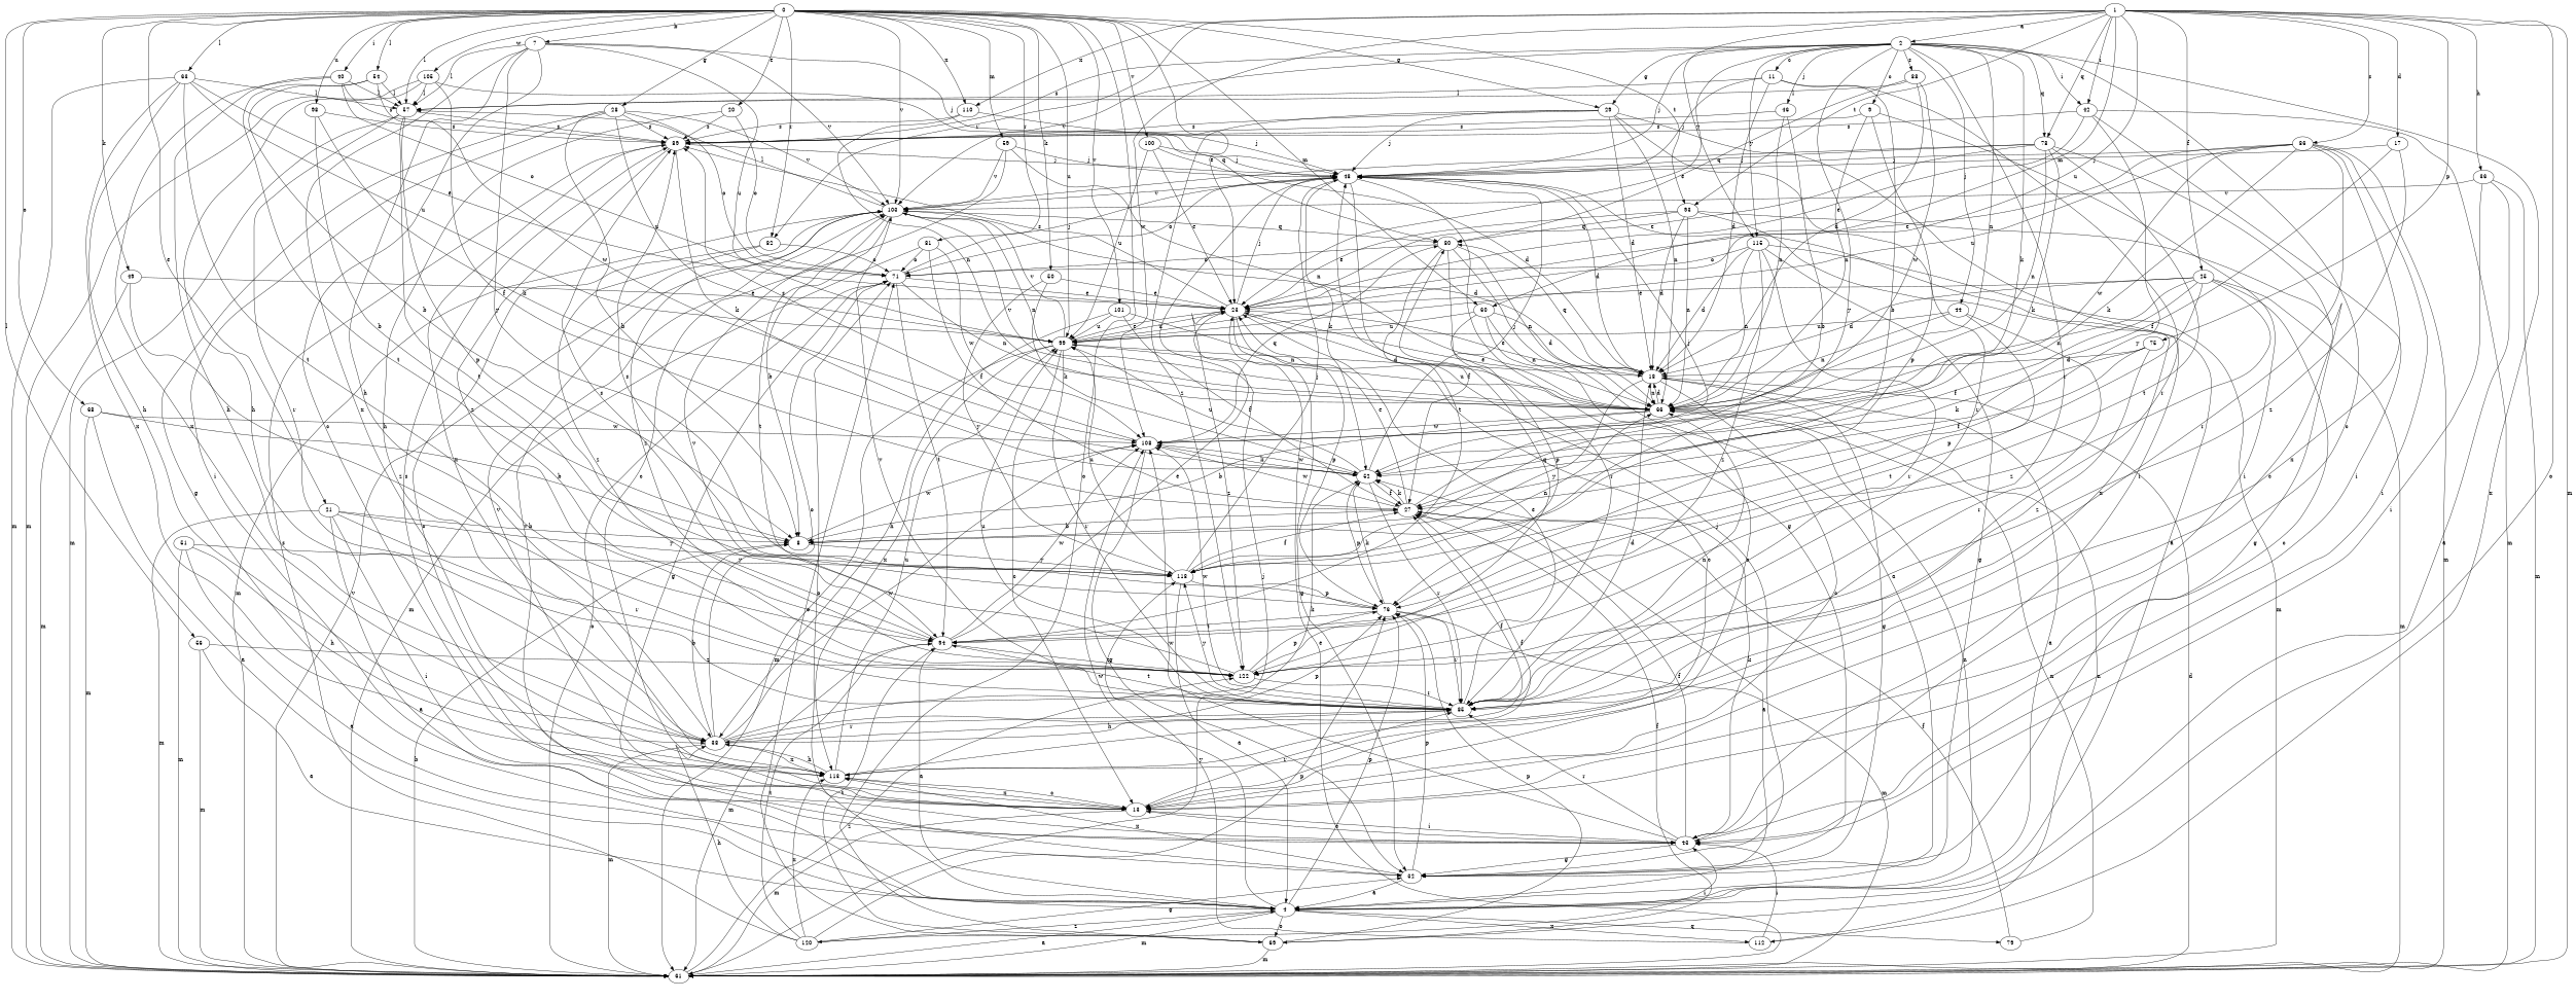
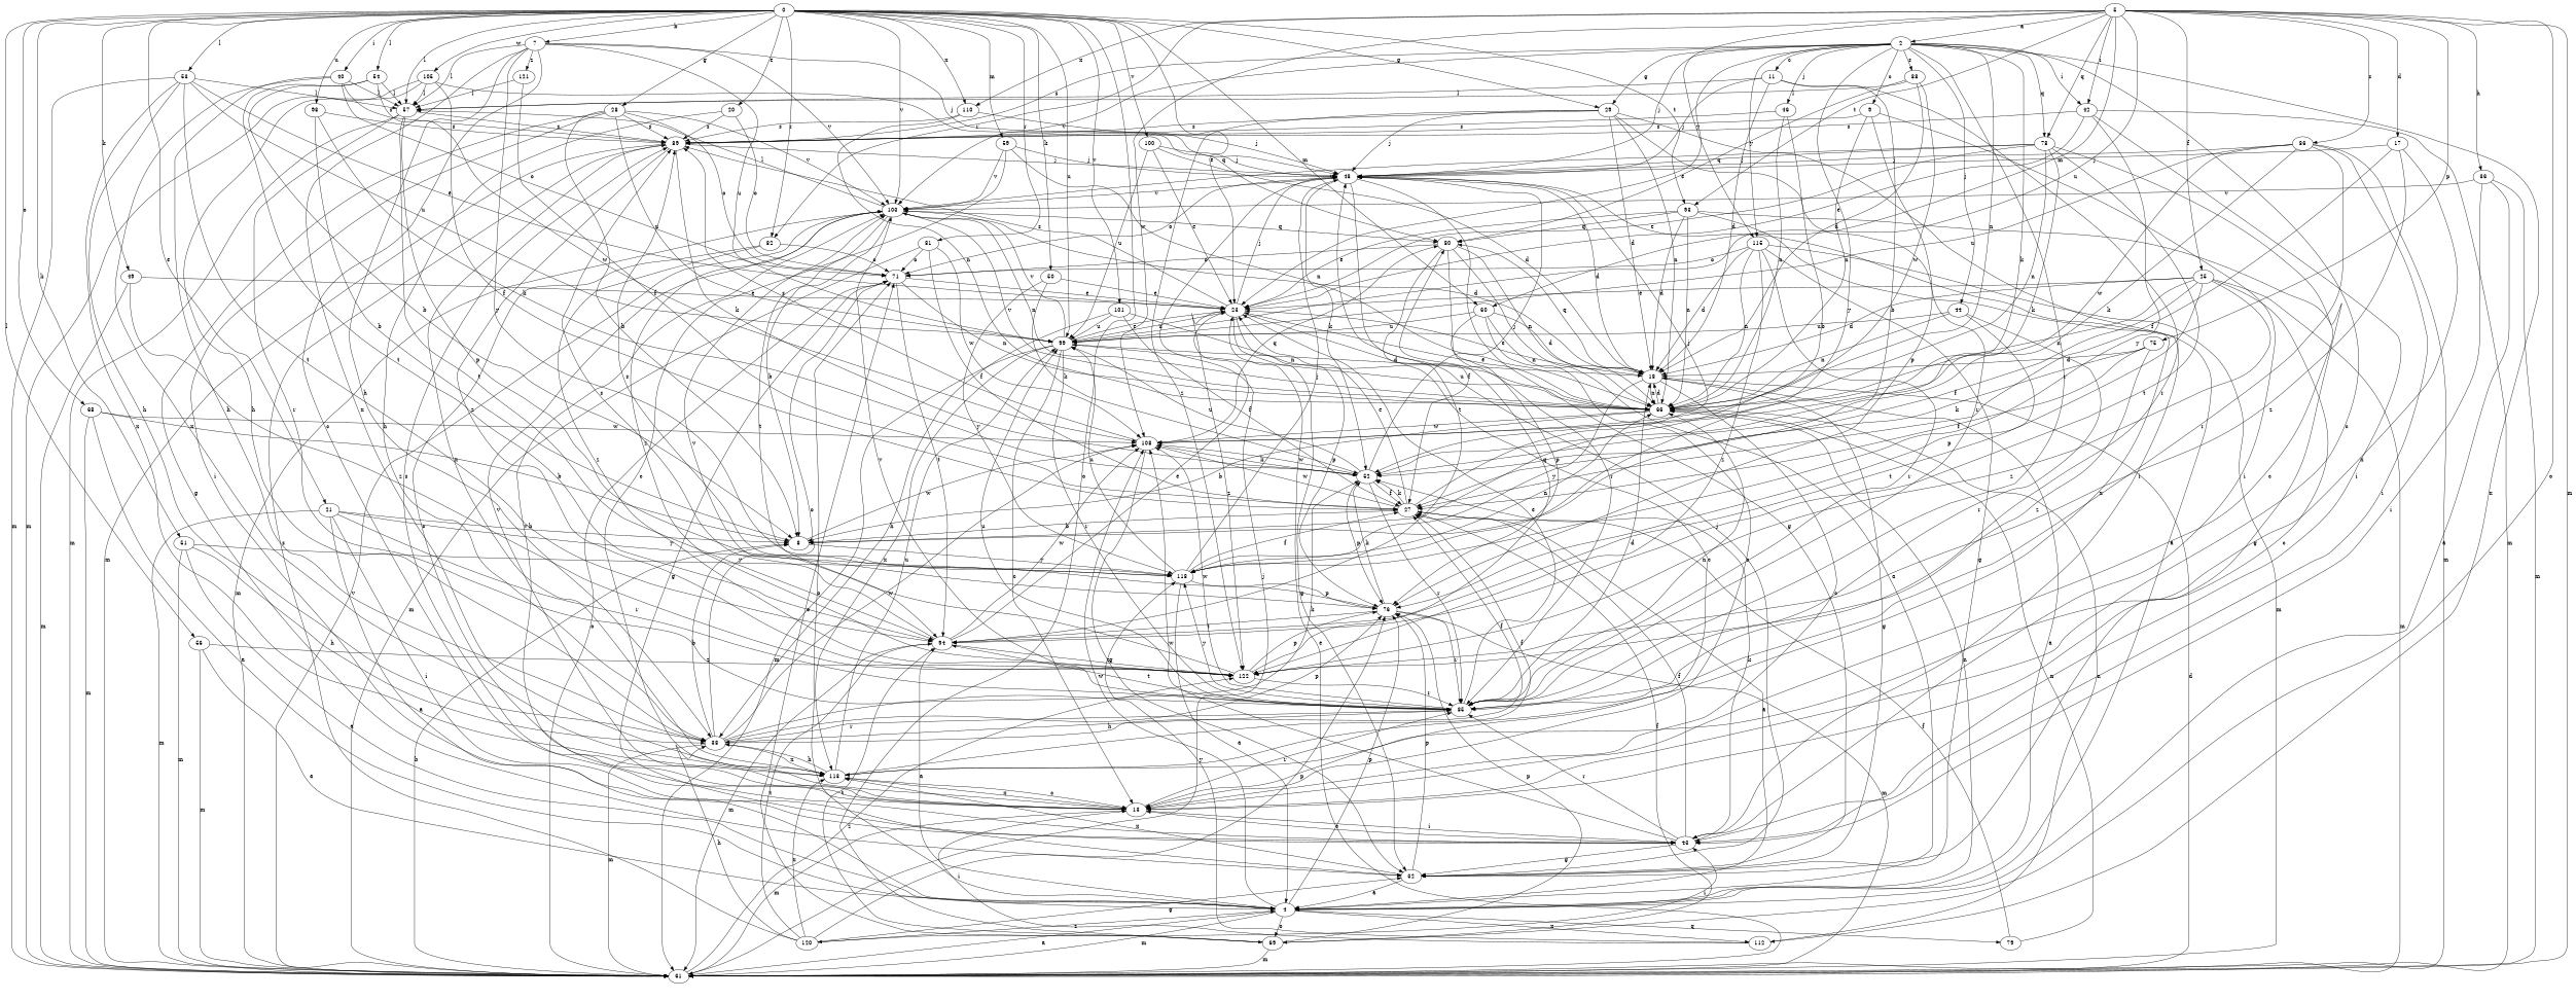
  strict digraph {
    0
    7
    20
    21
    23
    28
    29
    40
    49
    50
    51
-   53 [label=63]
+   53
    54
    56
    57
    59
    60
    68
    69
    81
    82
    93
    98
    99
    100
    101
    103
    105
    110
    13
    48
    118
    38
    113
+   121
    89
    71
    61
    85
    4
    8
    43
    76
    122
    32
    66
    18
    52
    94
    108
    27
    80
-   1
+   1 [label=5]
    2
    17
    25
    36
    42
    75
    78
    86
    115
    9
    11
    44
    46
    88
    112
    79
    120
    0 -> 7 [label=b]
    0 -> 20 [label=e]
    0 -> 21 [label=e]
    0 -> 23 [label=e]
    0 -> 28 [label=g]
    0 -> 29 [label=g]
    0 -> 40 [label=i]
    0 -> 49 [label=k]
    0 -> 50 [label=k]
+   0 -> 51 [label=k]
    0 -> 53 [label=l]
    0 -> 54 [label=l]
    0 -> 56 [label=l]
    0 -> 57 [label=l]
    0 -> 59 [label=m]
    0 -> 60 [label=m]
    0 -> 68 [label=o]
    0 -> 69 [label=o]
    0 -> 81 [label=r]
    0 -> 82 [label=r]
    0 -> 93 [label=t]
    0 -> 98 [label=u]
    0 -> 99 [label=u]
    0 -> 100 [label=v]
    0 -> 101 [label=v]
    0 -> 103 [label=v]
    0 -> 105 [label=w]
    0 -> 110 [label=x]
    7 -> 57 [label=l]
    7 -> 99 [label=u]
    7 -> 103 [label=v]
    7 -> 13 [label=c]
    7 -> 48 [label=j]
    7 -> 118 [label=y]
    7 -> 38 [label=h]
    7 -> 113 [label=x]
+   7 -> 121 [label=z]
    20 -> 38 [label=h]
    20 -> 89 [label=s]
    20 -> 71 [label=o]
    21 -> 118 [label=y]
    21 -> 61 [label=m]
    21 -> 85 [label=r]
    21 -> 4 [label=a]
    21 -> 8 [label=b]
    21 -> 43 [label=i]
    23 -> 99 [label=u]
    23 -> 13 [label=c]
    23 -> 48 [label=j]
    23 -> 89 [label=s]
    23 -> 76 [label=p]
    23 -> 122 [label=z]
    23 -> 32 [label=g]
    28 -> 99 [label=u]
    28 -> 103 [label=v]
    28 -> 89 [label=s]
    28 -> 71 [label=o]
    28 -> 8 [label=b]
    28 -> 43 [label=i]
    28 -> 32 [label=g]
    29 -> 48 [label=j]
    29 -> 89 [label=s]
    29 -> 85 [label=r]
    29 -> 43 [label=i]
    29 -> 122 [label=z]
    29 -> 66 [label=n]
    29 -> 18 [label=d]
    40 -> 57 [label=l]
    40 -> 38 [label=h]
    40 -> 113 [label=x]
    40 -> 89 [label=s]
    40 -> 71 [label=o]
    49 -> 23 [label=e]
    49 -> 61 [label=m]
    49 -> 122 [label=z]
    50 -> 23 [label=e]
    50 -> 118 [label=y]
    50 -> 52 [label=k]
    51 -> 118 [label=y]
    51 -> 38 [label=h]
    51 -> 61 [label=m]
    51 -> 4 [label=a]
    53 -> 23 [label=e]
    53 -> 57 [label=l]
    53 -> 99 [label=u]
    53 -> 38 [label=h]
    53 -> 113 [label=x]
    53 -> 61 [label=m]
    53 -> 94 [label=t]
    54 -> 57 [label=l]
    54 -> 8 [label=b]
    54 -> 94 [label=t]
    54 -> 108 [label=w]
    56 -> 61 [label=m]
    56 -> 4 [label=a]
    56 -> 122 [label=z]
    57 -> 89 [label=s]
    57 -> 61 [label=m]
    57 -> 85 [label=r]
    57 -> 76 [label=p]
    57 -> 94 [label=t]
    59 -> 103 [label=v]
    59 -> 13 [label=c]
    59 -> 48 [label=j]
    59 -> 66 [label=n]
    60 -> 99 [label=u]
    60 -> 13 [label=c]
    60 -> 76 [label=p]
    60 -> 66 [label=n]
    60 -> 18 [label=d]
    68 -> 61 [label=m]
    68 -> 4 [label=a]
    68 -> 8 [label=b]
    68 -> 108 [label=w]
    69 -> 71 [label=o]
    69 -> 61 [label=m]
    69 -> 76 [label=p]
    69 -> 94 [label=t]
    69 -> 27 [label=f]
    81 -> 71 [label=o]
    81 -> 61 [label=m]
    81 -> 108 [label=w]
    81 -> 27 [label=f]
    82 -> 13 [label=c]
    82 -> 71 [label=o]
    82 -> 122 [label=z]
    93 -> 23 [label=e]
    93 -> 113 [label=x]
    93 -> 32 [label=g]
    93 -> 66 [label=n]
    93 -> 18 [label=d]
    93 -> 80 [label=q]
    98 -> 89 [label=s]
    98 -> 8 [label=b]
    98 -> 52 [label=k]
    99 -> 23 [label=e]
    99 -> 103 [label=v]
    99 -> 13 [label=c]
    99 -> 113 [label=x]
    99 -> 61 [label=m]
    99 -> 85 [label=r]
    99 -> 18 [label=d]
    100 -> 23 [label=e]
    100 -> 99 [label=u]
    100 -> 48 [label=j]
    100 -> 18 [label=d]
    101 -> 99 [label=u]
    101 -> 38 [label=h]
    101 -> 66 [label=n]
    101 -> 27 [label=f]
    103 -> 57 [label=l]
    103 -> 61 [label=m]
    103 -> 8 [label=b]
    103 -> 122 [label=z]
    103 -> 66 [label=n]
    103 -> 18 [label=d]
    103 -> 94 [label=t]
    103 -> 80 [label=q]
    105 -> 57 [label=l]
    105 -> 38 [label=h]
    105 -> 61 [label=m]
    105 -> 27 [label=f]
    105 -> 80 [label=q]
    110 -> 48 [label=j]
    110 -> 89 [label=s]
    110 -> 66 [label=n]
    13 -> 103 [label=v]
    13 -> 113 [label=x]
    13 -> 89 [label=s]
    13 -> 61 [label=m]
    13 -> 85 [label=r]
    13 -> 43 [label=i]
    48 -> 103 [label=v]
    48 -> 71 [label=o]
    48 -> 4 [label=a]
    48 -> 32 [label=g]
    48 -> 18 [label=d]
    48 -> 52 [label=k]
    48 -> 94 [label=t]
    118 -> 99 [label=u]
    118 -> 48 [label=j]
    118 -> 4 [label=a]
    118 -> 76 [label=p]
    118 -> 66 [label=n]
    118 -> 27 [label=f]
    38 -> 113 [label=x]
    38 -> 71 [label=o]
    38 -> 61 [label=m]
    38 -> 85 [label=r]
    38 -> 8 [label=b]
    38 -> 76 [label=p]
    38 -> 52 [label=k]
    38 -> 108 [label=w]
    38 -> 27 [label=f]
    113 -> 99 [label=u]
    113 -> 13 [label=c]
    113 -> 38 [label=h]
    113 -> 27 [label=f]
+   121 -> 57 [label=l]
+   121 -> 27 [label=f]
    89 -> 48 [label=j]
    89 -> 113 [label=x]
+   89 -> 61 [label=m]
    89 -> 122 [label=z]
    89 -> 52 [label=k]
    71 -> 23 [label=e]
-   71 -> 48 [label=j]
    71 -> 32 [label=g]
    71 -> 66 [label=n]
    71 -> 94 [label=t]
    61 -> 23 [label=e]
    61 -> 103 [label=v]
    61 -> 48 [label=j]
    61 -> 71 [label=o]
    61 -> 4 [label=a]
    61 -> 8 [label=b]
    61 -> 122 [label=z]
    61 -> 18 [label=d]
    85 -> 23 [label=e]
    85 -> 99 [label=u]
    85 -> 103 [label=v]
    85 -> 118 [label=y]
    85 -> 38 [label=h]
    85 -> 66 [label=n]
    85 -> 18 [label=d]
    85 -> 94 [label=t]
    85 -> 108 [label=w]
    4 -> 69 [label=o]
    4 -> 71 [label=o]
    4 -> 61 [label=m]
    4 -> 76 [label=p]
    4 -> 66 [label=n]
    4 -> 108 [label=w]
    4 -> 112 [label=x]
    4 -> 79 [label=q]
    4 -> 120 [label=z]
    8 -> 118 [label=y]
    8 -> 108 [label=w]
    43 -> 103 [label=v]
    43 -> 13 [label=c]
    43 -> 85 [label=r]
    43 -> 32 [label=g]
    43 -> 52 [label=k]
    43 -> 108 [label=w]
    43 -> 27 [label=f]
    76 -> 89 [label=s]
    76 -> 61 [label=m]
    76 -> 85 [label=r]
    76 -> 52 [label=k]
    76 -> 94 [label=t]
    122 -> 103 [label=v]
    122 -> 85 [label=r]
    122 -> 76 [label=p]
    122 -> 80 [label=q]
    32 -> 48 [label=j]
    32 -> 113 [label=x]
    32 -> 4 [label=a]
    32 -> 76 [label=p]
    66 -> 23 [label=e]
    66 -> 99 [label=u]
    66 -> 103 [label=v]
    66 -> 8 [label=b]
    66 -> 18 [label=d]
    66 -> 108 [label=w]
    18 -> 23 [label=e]
    18 -> 13 [label=c]
    18 -> 118 [label=y]
    18 -> 4 [label=a]
    18 -> 32 [label=g]
    18 -> 66 [label=n]
    18 -> 80 [label=q]
    52 -> 99 [label=u]
    52 -> 48 [label=j]
    52 -> 85 [label=r]
    52 -> 76 [label=p]
    52 -> 108 [label=w]
    52 -> 27 [label=f]
    94 -> 23 [label=e]
    94 -> 89 [label=s]
    94 -> 61 [label=m]
    94 -> 4 [label=a]
    94 -> 122 [label=z]
    94 -> 108 [label=w]
    108 -> 89 [label=s]
    108 -> 32 [label=g]
    108 -> 52 [label=k]
    108 -> 80 [label=q]
    27 -> 23 [label=e]
    27 -> 48 [label=j]
    27 -> 4 [label=a]
    27 -> 8 [label=b]
    27 -> 52 [label=k]
    27 -> 108 [label=w]
    80 -> 71 [label=o]
    80 -> 85 [label=r]
    80 -> 4 [label=a]
    80 -> 66 [label=n]
    80 -> 27 [label=f]
    1 -> 60 [label=m]
    1 -> 69 [label=o]
    1 -> 82 [label=r]
    1 -> 93 [label=t]
    1 -> 99 [label=u]
    1 -> 110 [label=x]
    1 -> 61 [label=m]
    1 -> 108 [label=w]
    1 -> 2 [label=a]
    1 -> 17 [label=d]
    1 -> 25 [label=f]
    1 -> 36 [label=h]
    1 -> 42 [label=i]
    1 -> 75 [label=p]
    1 -> 78 [label=q]
    1 -> 86 [label=s]
    1 -> 115 [label=y]
    2 -> 23 [label=e]
    2 -> 29 [label=g]
    2 -> 103 [label=v]
    2 -> 13 [label=c]
    2 -> 48 [label=j]
    2 -> 118 [label=y]
    2 -> 89 [label=s]
    2 -> 85 [label=r]
    2 -> 66 [label=n]
    2 -> 52 [label=k]
    2 -> 42 [label=i]
    2 -> 78 [label=q]
    2 -> 115 [label=y]
    2 -> 9 [label=c]
    2 -> 11 [label=c]
    2 -> 44 [label=j]
    2 -> 46 [label=j]
    2 -> 88 [label=s]
    2 -> 112 [label=x]
    17 -> 48 [label=j]
-   86 -> 113 [label=x]
+   17 -> 113 [label=x]
    17 -> 122 [label=z]
    17 -> 27 [label=f]
    25 -> 23 [label=e]
    25 -> 13 [label=c]
    25 -> 61 [label=m]
    25 -> 76 [label=p]
    25 -> 122 [label=z]
    25 -> 66 [label=n]
    25 -> 18 [label=d]
    25 -> 27 [label=f]
    36 -> 103 [label=v]
    36 -> 61 [label=m]
    36 -> 4 [label=a]
    36 -> 43 [label=i]
    42 -> 23 [label=e]
    42 -> 118 [label=y]
    42 -> 89 [label=s]
    42 -> 61 [label=m]
    42 -> 43 [label=i]
    75 -> 122 [label=z]
    75 -> 18 [label=d]
    75 -> 52 [label=k]
    75 -> 27 [label=f]
    78 -> 23 [label=e]
    78 -> 103 [label=v]
    78 -> 13 [label=c]
    78 -> 48 [label=j]
    78 -> 66 [label=n]
    78 -> 52 [label=k]
    78 -> 94 [label=t]
-   86 -> 23 [label=e]
    86 -> 99 [label=u]
    86 -> 48 [label=j]
    86 -> 61 [label=m]
    86 -> 85 [label=r]
    86 -> 43 [label=i]
    86 -> 52 [label=k]
    86 -> 108 [label=w]
    115 -> 71 [label=o]
    115 -> 61 [label=m]
    115 -> 85 [label=r]
    115 -> 122 [label=z]
    115 -> 32 [label=g]
    115 -> 66 [label=n]
    115 -> 18 [label=d]
    9 -> 89 [label=s]
    9 -> 43 [label=i]
    9 -> 76 [label=p]
    9 -> 66 [label=n]
    11 -> 57 [label=l]
    11 -> 48 [label=j]
    11 -> 85 [label=r]
    11 -> 8 [label=b]
    11 -> 18 [label=d]
    44 -> 99 [label=u]
    44 -> 85 [label=r]
    44 -> 66 [label=n]
    44 -> 94 [label=t]
    46 -> 89 [label=s]
    46 -> 8 [label=b]
    46 -> 66 [label=n]
    88 -> 57 [label=l]
    88 -> 18 [label=d]
    88 -> 108 [label=w]
    88 -> 80 [label=q]
    112 -> 118 [label=y]
-   112 -> 43 [label=i]
+   112 -> 13 [label=i]
    112 -> 66 [label=n]
    79 -> 66 [label=n]
    79 -> 27 [label=f]
    120 -> 38 [label=h]
    120 -> 113 [label=x]
    120 -> 89 [label=s]
    120 -> 43 [label=i]
    120 -> 76 [label=p]
    120 -> 32 [label=g]
    120 -> 94 [label=t]
  }
